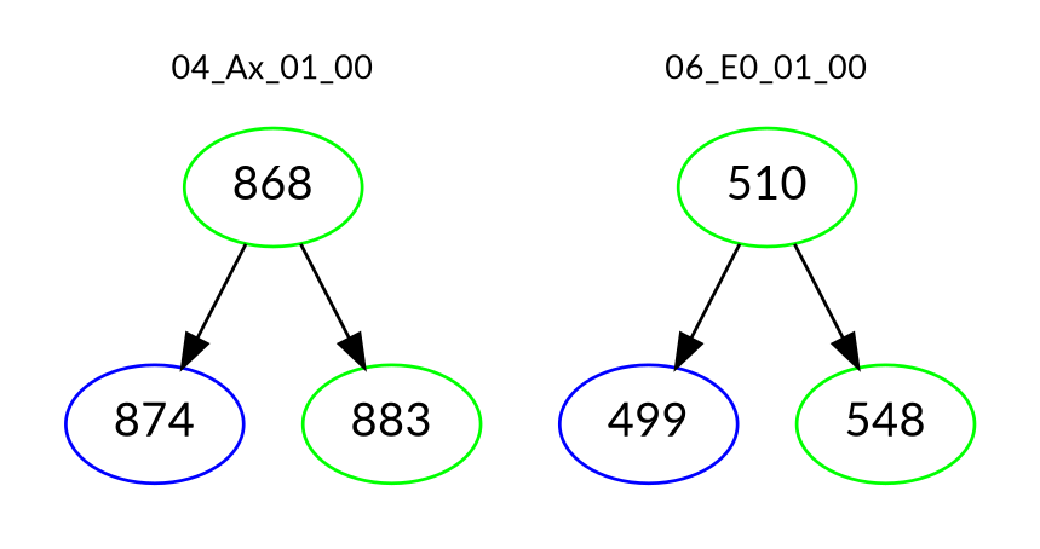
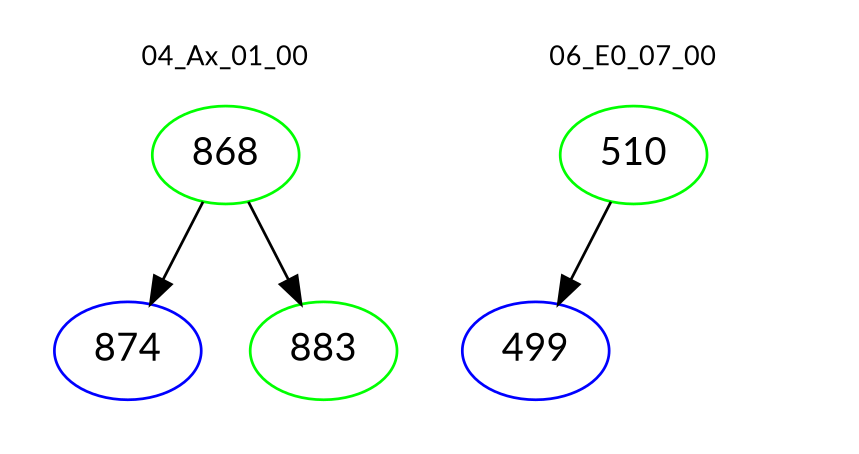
  digraph {
    fontname=Lato
    node [color=green fontname=Lato]
    edge [color=black fontname=Lato]
    n1 [label=868]
    n2 [color=blue label=874]
    n3 [label=883]
    n4 [label=510]
    n5 [color=blue label=499]
-   n6 [label=548]
    subgraph cluster_1 {
      color=white
      fontsize=10
      label="04_Ax_01_00"
      n1
      n2
      n3
    }
    subgraph cluster_2 {
      color=white
      fontsize=10
-     label="06_E0_01_00"
+     label="06_E0_07_00"
      n4
      n5
-     n6
    }
    n1 -> n2
    n1 -> n3
    n4 -> n5
-   n4 -> n6
  }
